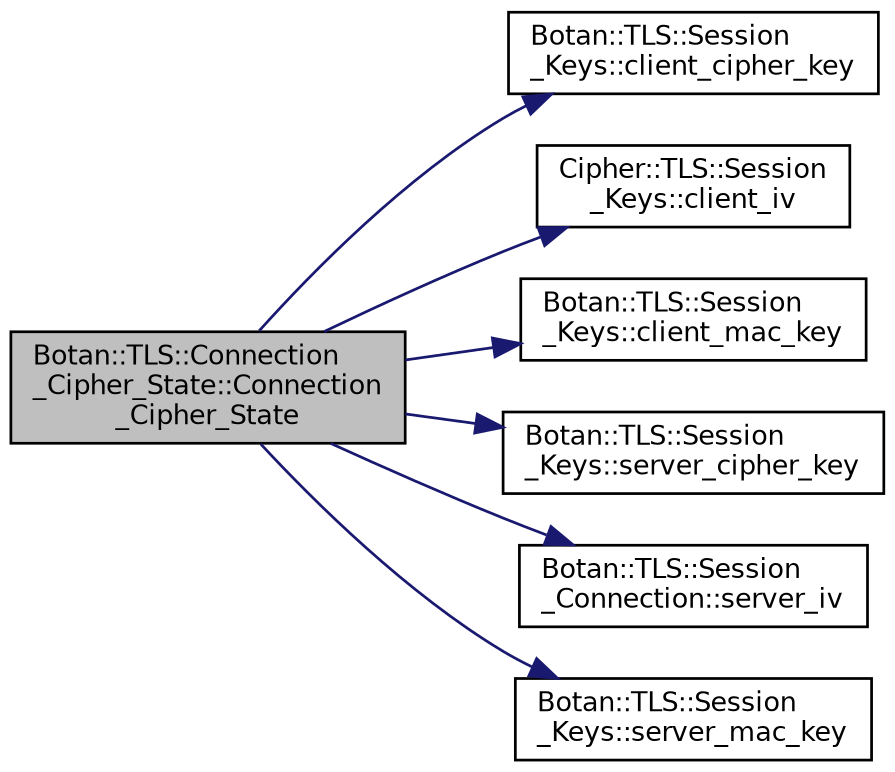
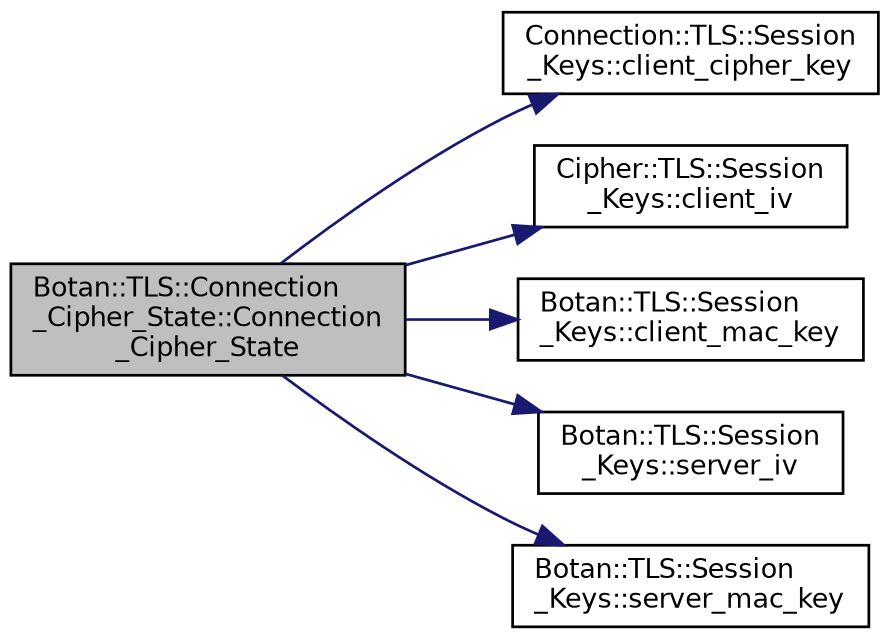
  digraph {
    rankdir=LR
    node [color=black fillcolor=white fontname=Helvetica fontsize=10 shape=record style=filled]
    edge [color=midnightblue fontname=Helvetica fontsize=10 labelfontname=Helvetica labelfontsize=10 style=solid]
    n1 [fillcolor=grey75 fontcolor=black height=0.2 label="Botan::TLS::Connection\l_Cipher_State::Connection\l_Cipher_State" width=0.4]
-   n2 [height=0.2 label="Botan::TLS::Session\l_Keys::client_cipher_key" width=0.4]
+   n2 [height=0.2 label="Connection::TLS::Session\l_Keys::client_cipher_key" width=0.4]
    n3 [height=0.2 label="Cipher::TLS::Session\l_Keys::client_iv" width=0.4]
    n4 [height=0.2 label="Botan::TLS::Session\l_Keys::client_mac_key" width=0.4]
-   n5 [height=0.2 label="Botan::TLS::Session\l_Keys::server_cipher_key" width=0.4]
-   n6 [height=0.2 label="Botan::TLS::Session\l_Connection::server_iv" width=0.4]
+   n6 [height=0.2 label="Botan::TLS::Session\l_Keys::server_iv" width=0.4]
    n7 [height=0.2 label="Botan::TLS::Session\l_Keys::server_mac_key" width=0.4]
    n1 -> n2
    n1 -> n3
    n1 -> n4
-   n1 -> n5
    n1 -> n6
    n1 -> n7
  }
